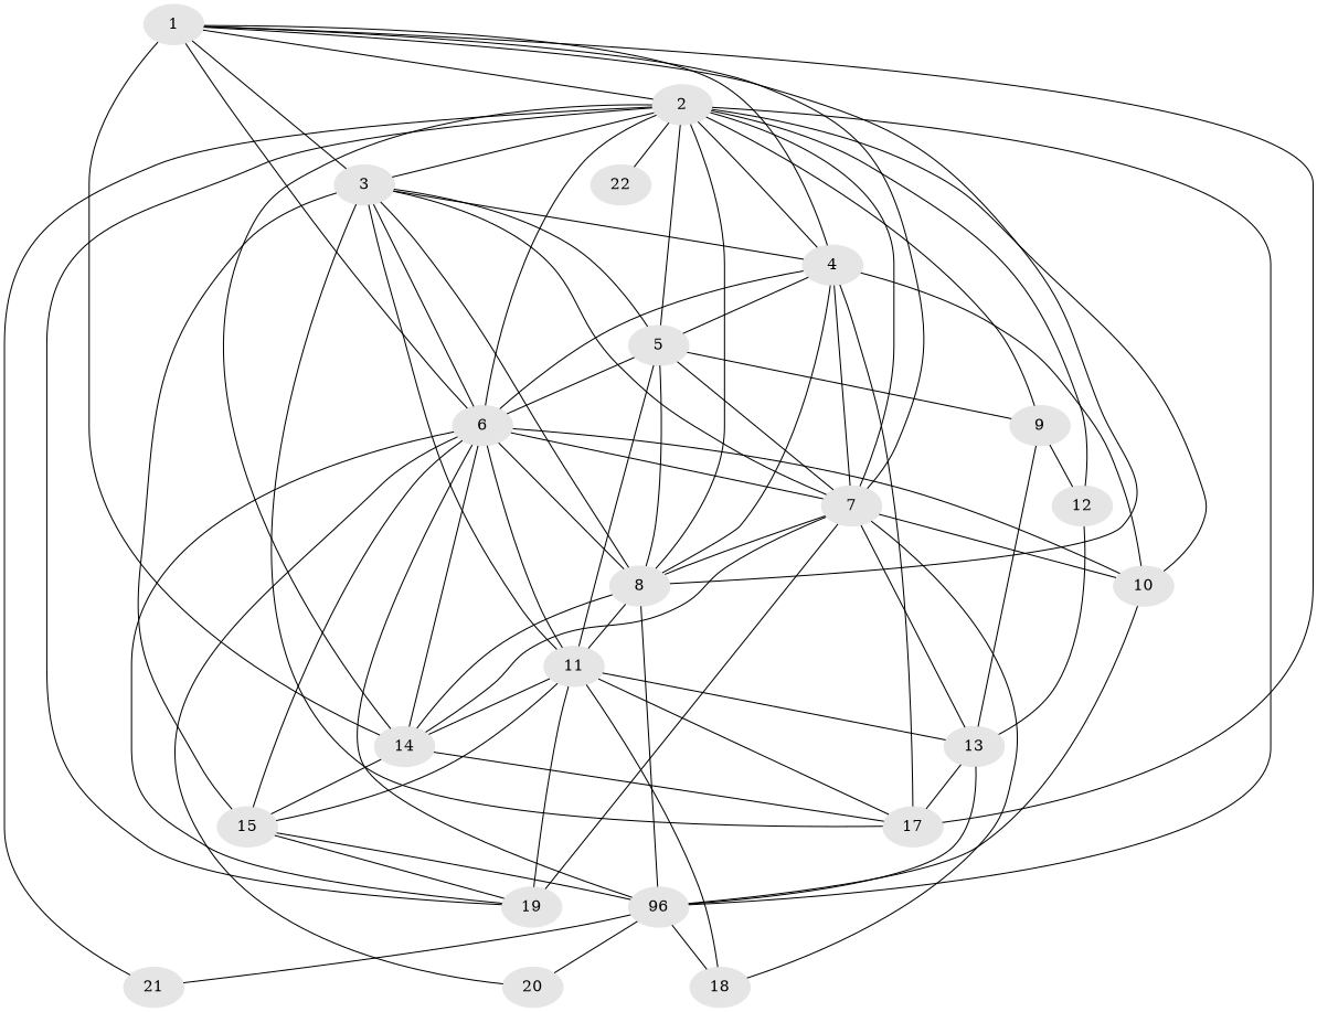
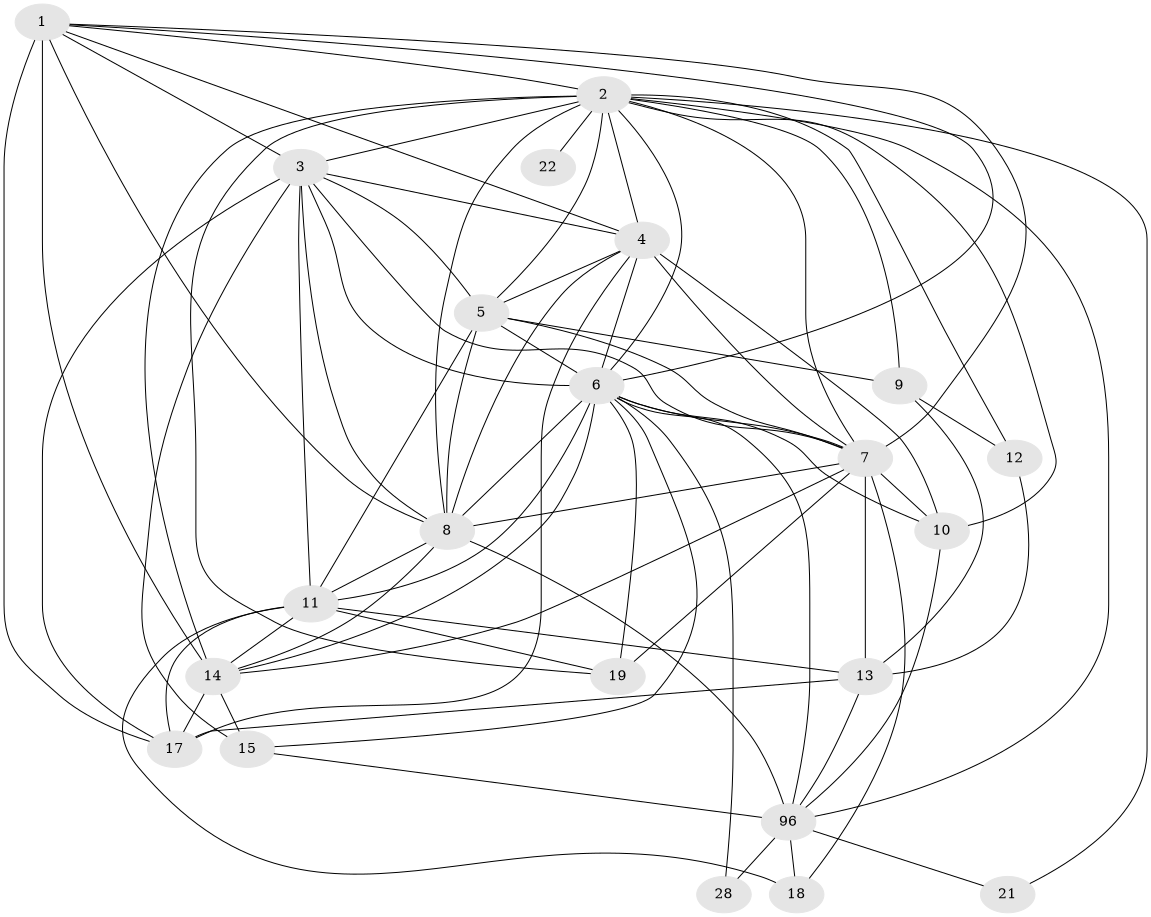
  graph {
    node [color=gray90 style=filled]
    edge [weight=1.0]
    1
    2
    3
    4
    6
    7
    8
    14
    17
    5
    9
    10
    12
    n14 [label=96]
    19
    21
    22
    11
    15
-   20
+   20 [label=28]
    13
    18
    1 -- 2
    1 -- 3
    1 -- 4
    1 -- 6 [weight=2.0]
    1 -- 7 [weight=2.0]
    1 -- 8
    1 -- 14 [weight=9.0]
    1 -- 17 [weight=2.0]
    2 -- 3
    2 -- 4
    2 -- 6
    2 -- 7 [weight=2.0]
    2 -- 8 [weight=2.0]
    2 -- 14 [weight=2.0]
    2 -- 5 [weight=3.0]
    2 -- 9
    2 -- 10
    2 -- 12
    2 -- n14 [weight=2.0]
    2 -- 19
    2 -- 21
    2 -- 22
    3 -- 4
    3 -- 6
    3 -- 7 [weight=3.0]
    3 -- 8
    3 -- 17
    3 -- 5 [weight=2.0]
    3 -- 11
    3 -- 15 [weight=6.0]
    4 -- 6
    4 -- 7 [weight=2.0]
    4 -- 8
    4 -- 17 [weight=5.0]
    4 -- 5 [weight=3.0]
    4 -- 10
    6 -- 7 [weight=2.0]
    6 -- 8
    6 -- 14 [weight=2.0]
    6 -- 10
    6 -- n14
    6 -- 19
    6 -- 11 [weight=2.0]
    6 -- 15
    6 -- 20
    7 -- 8 [weight=2.0]
    7 -- 14
    7 -- 10 [weight=5.0]
    7 -- 19 [weight=3.0]
    7 -- 13 [weight=4.0]
    7 -- 18
    8 -- 14
    8 -- n14 [weight=7.0]
    8 -- 11 [weight=3.0]
    14 -- 17 [weight=2.0]
    14 -- 15 [weight=2.0]
    5 -- 6 [weight=3.0]
    5 -- 7 [weight=4.0]
    5 -- 8 [weight=2.0]
    5 -- 9 [weight=2.0]
    5 -- 11 [weight=11.0]
    9 -- 12
    9 -- 13
    10 -- n14
    12 -- 13
    n14 -- 21
    n14 -- 20
    n14 -- 18
    11 -- 14
    11 -- 17
    11 -- 19
-   11 -- 15
    11 -- 13 [weight=2.0]
    11 -- 18 [weight=2.0]
    15 -- n14
-   15 -- 19
    13 -- 17 [weight=2.0]
    13 -- n14
  }
